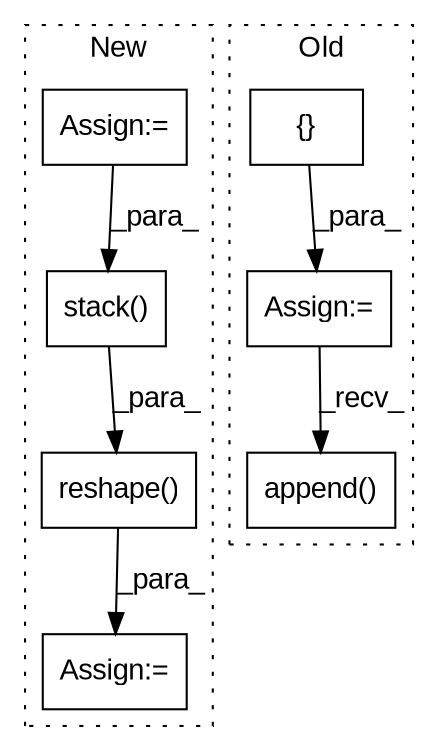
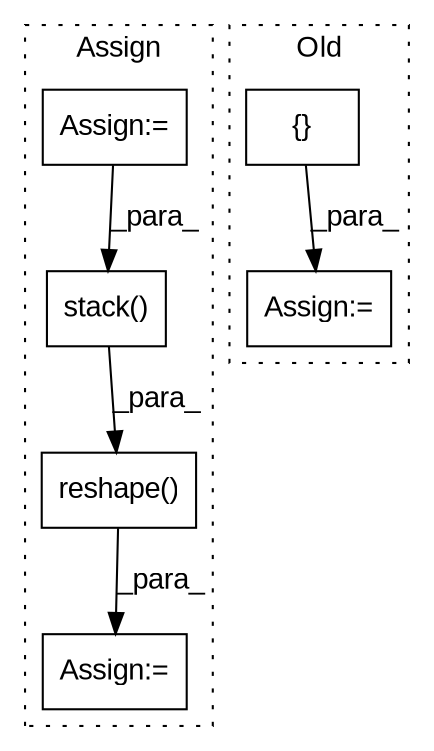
  digraph {
    fontname="Liberation Sans"
    node [a=75 fontname="Liberation Sans" l=3 shape=box]
    edge [fontname="Liberation Sans"]
    n1 [l="49,1" label="reshape()" s="2040,2108"]
    n2 [a=68 label="Assign:=" s=2037]
    n3 [a=68 label="Assign:=" s=1845]
    n4 [l="12,8" label="stack()" s="1908,1937"]
-   n5 [l="14,1" label="append()" s="2072,2091"]
    n6 [a=59 l="2,1" label="{}" s="1786,1786"]
    n7 [a=68 label="Assign:=" s=1783]
    subgraph cluster_1 {
-     label=New
+     label=Assign
      style=dotted
      n1
      n2
      n3
      n4
    }
    subgraph cluster_2 {
      label=Old
      style=dotted
-     n5
      n6
      n7
    }
    n1 -> n2 [label=_para_]
    n3 -> n4 [label=_para_]
    n4 -> n1 [label=_para_]
    n6 -> n7 [label=_para_]
-   n7 -> n5 [label=_recv_]
  }
